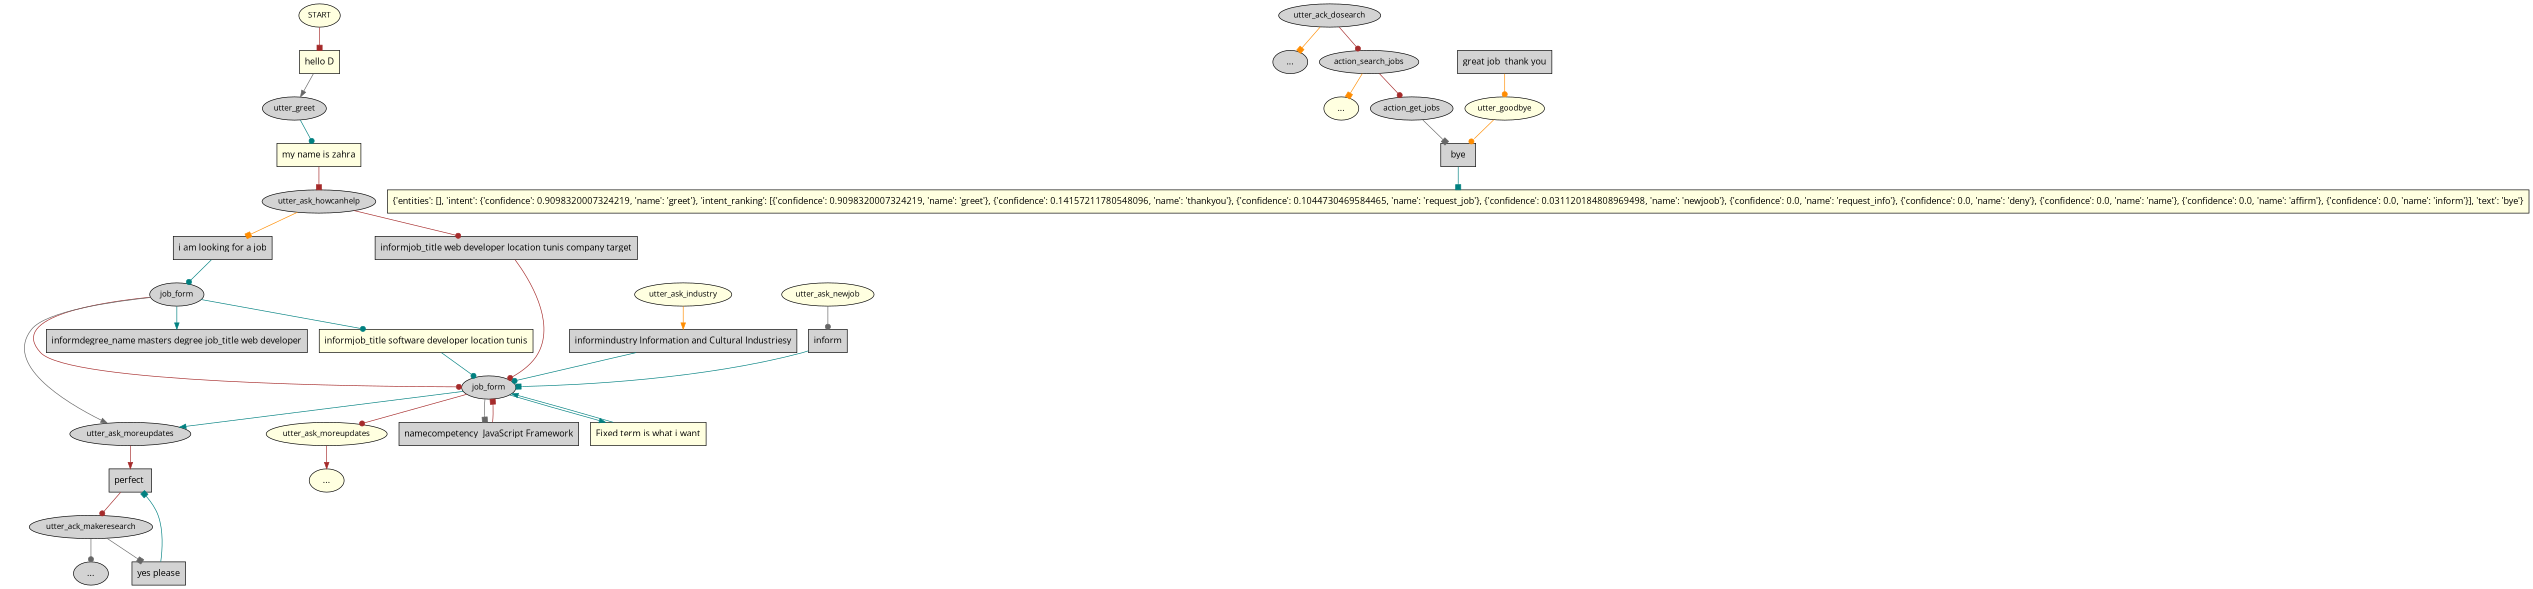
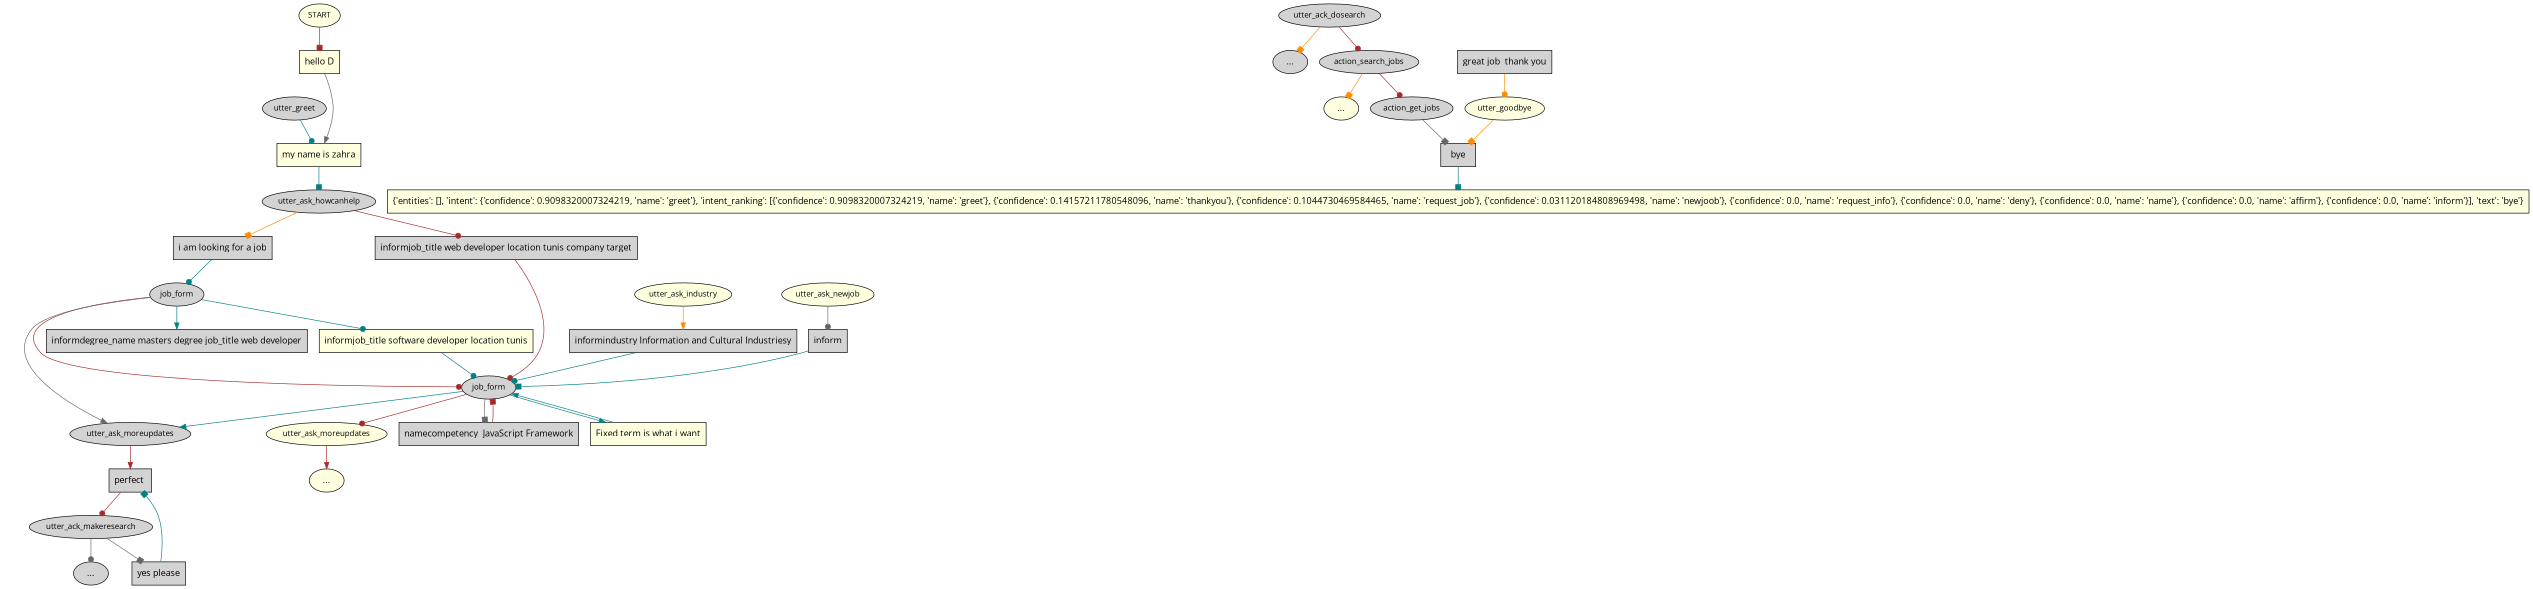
  digraph {
    fontname="Open Sans"
    node [fillcolor=lightgrey fontname="Open Sans" style=filled]
    edge [arrowhead=dot color=teal fontname="Open Sans"]
    n1 [fillcolor=lightyellow fontsize=12 label=START]
    n2 [fillcolor=lightyellow label="hello D" shape=rect]
    n3 [fontsize=12 label=utter_greet]
    n4 [fillcolor=lightyellow label="my name is zahra" shape=rect]
    n5 [fontsize=12 label=utter_ask_howcanhelp]
    n6 [label="i am looking for a job" shape=rect]
    n7 [label="informjob_title web developer location tunis company target" shape=rect]
    n8 [fontsize=12 label=job_form]
    n9 [fontsize=12 label=job_form]
    n10 [fontsize=12 label=utter_ask_moreupdates]
    n11 [label="informdegree_name masters degree job_title web developer" shape=rect]
    n12 [fillcolor=lightyellow label="informjob_title software developer location tunis" shape=rect]
    n13 [label="perfect " shape=rect]
    n14 [fillcolor=lightyellow fontsize=12 label=utter_ask_moreupdates]
    n15 [label="namecompetency  JavaScript Framework" shape=rect]
    n16 [fillcolor=lightyellow label="Fixed term is what i want" shape=rect]
    n17 [fontsize=12 label=utter_ack_makeresearch]
    n18 [label="..."]
    n19 [label="yes please" shape=rect]
    n20 [fontsize=12 label=utter_ack_dosearch]
    n21 [label="..."]
    n22 [fontsize=12 label=action_search_jobs]
    n23 [fillcolor=lightyellow label="..."]
    n24 [fontsize=12 label=action_get_jobs]
    n25 [fillcolor=lightyellow fontsize=12 label=utter_ask_industry]
    n26 [label="informindustry Information and Cultural Industriesy" shape=rect]
    n27 [fillcolor=lightyellow label="..."]
    n28 [fillcolor=lightyellow fontsize=12 label=utter_ask_newjob]
    n29 [label=inform shape=rect]
    n30 [label=bye shape=rect]
    n31 [label="great job  thank you" shape=rect]
    n32 [fillcolor=lightyellow fontsize=12 label=utter_goodbye]
    n33 [fillcolor=lightyellow label="{'entities': [], 'intent': {'confidence': 0.9098320007324219, 'name': 'greet'}, 'intent_ranking': [{'confidence': 0.9098320007324219, 'name': 'greet'}, {'confidence': 0.14157211780548096, 'name': 'thankyou'}, {'confidence': 0.1044730469584465, 'name': 'request_job'}, {'confidence': 0.031120184808969498, 'name': 'newjoob'}, {'confidence': 0.0, 'name': 'request_info'}, {'confidence': 0.0, 'name': 'deny'}, {'confidence': 0.0, 'name': 'name'}, {'confidence': 0.0, 'name': 'affirm'}, {'confidence': 0.0, 'name': 'inform'}], 'text': 'bye'}" shape=rect]
    n1 -> n2 [arrowhead=box color=brown]
-   n2 -> n3 [arrowhead=normal color=gray40]
+   n2 -> n4 [arrowhead=normal color=gray40]
    n3 -> n4
-   n4 -> n5 [arrowhead=box color=brown]
+   n4 -> n5 [arrowhead=box]
    n5 -> n6 [arrowhead=box color=darkorange]
    n5 -> n7 [color=brown]
    n6 -> n8
    n7 -> n9 [color=brown]
    n8 -> n9 [color=brown]
    n8 -> n10 [arrowhead=normal color=gray40]
    n8 -> n11 [arrowhead=normal]
    n8 -> n12
    n9 -> n10 [arrowhead=normal]
    n9 -> n14 [color=brown]
    n9 -> n15 [arrowhead=box color=gray40]
    n9 -> n16 [arrowhead=normal]
    n10 -> n13 [arrowhead=normal color=brown]
    n12 -> n9
    n13 -> n17 [color=brown]
    n14 -> n27 [arrowhead=normal color=brown]
    n15 -> n9 [arrowhead=box color=brown]
    n16 -> n9 [arrowhead=normal]
    n17 -> n18 [color=gray40]
    n17 -> n19 [arrowhead=box color=gray40]
    n19 -> n13 [arrowhead=box]
    n20 -> n21 [arrowhead=box color=darkorange]
    n20 -> n22 [color=brown]
    n22 -> n23 [arrowhead=box color=darkorange]
    n22 -> n24 [color=brown]
    n24 -> n30 [arrowhead=box color=gray40]
    n25 -> n26 [arrowhead=normal color=darkorange]
    n26 -> n9
    n28 -> n29 [color=gray40]
    n29 -> n9 [arrowhead=box]
    n30 -> n33 [arrowhead=box]
    n31 -> n32 [color=darkorange]
-   n32 -> n30 [color=darkorange]
+   n32 -> n30 [arrowhead=box color=darkorange]
  }
